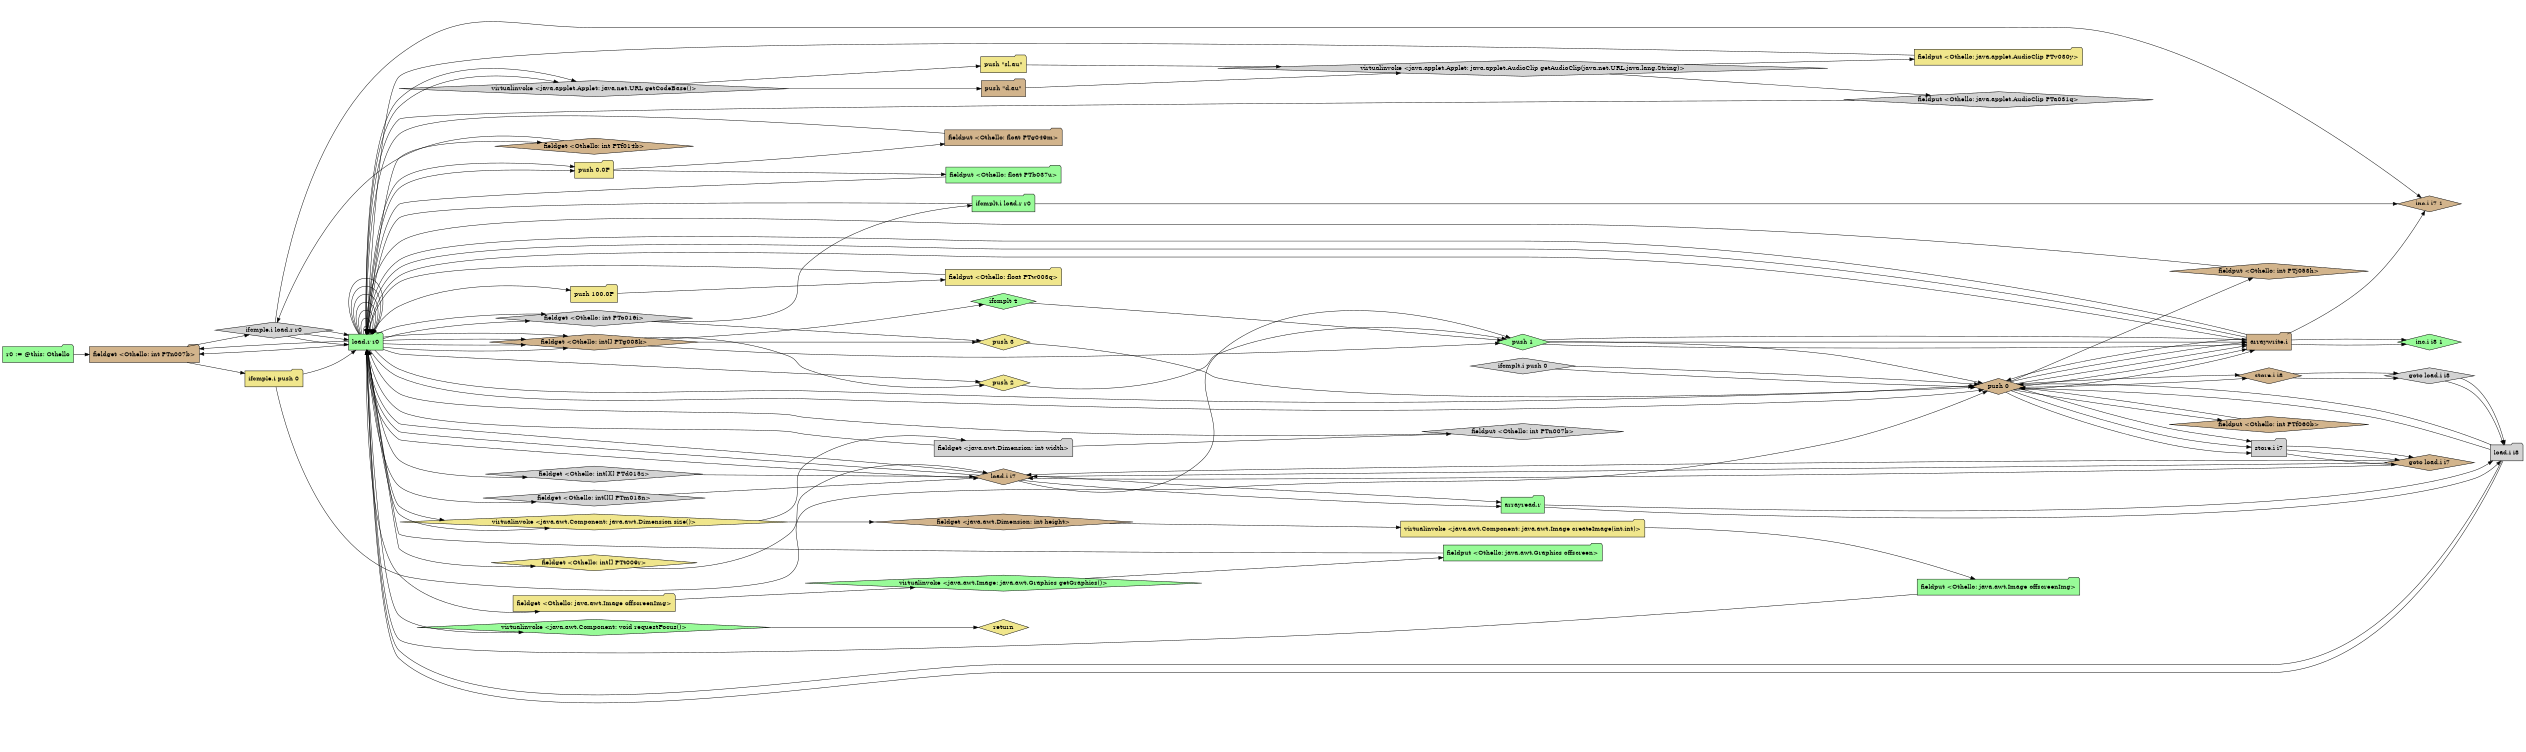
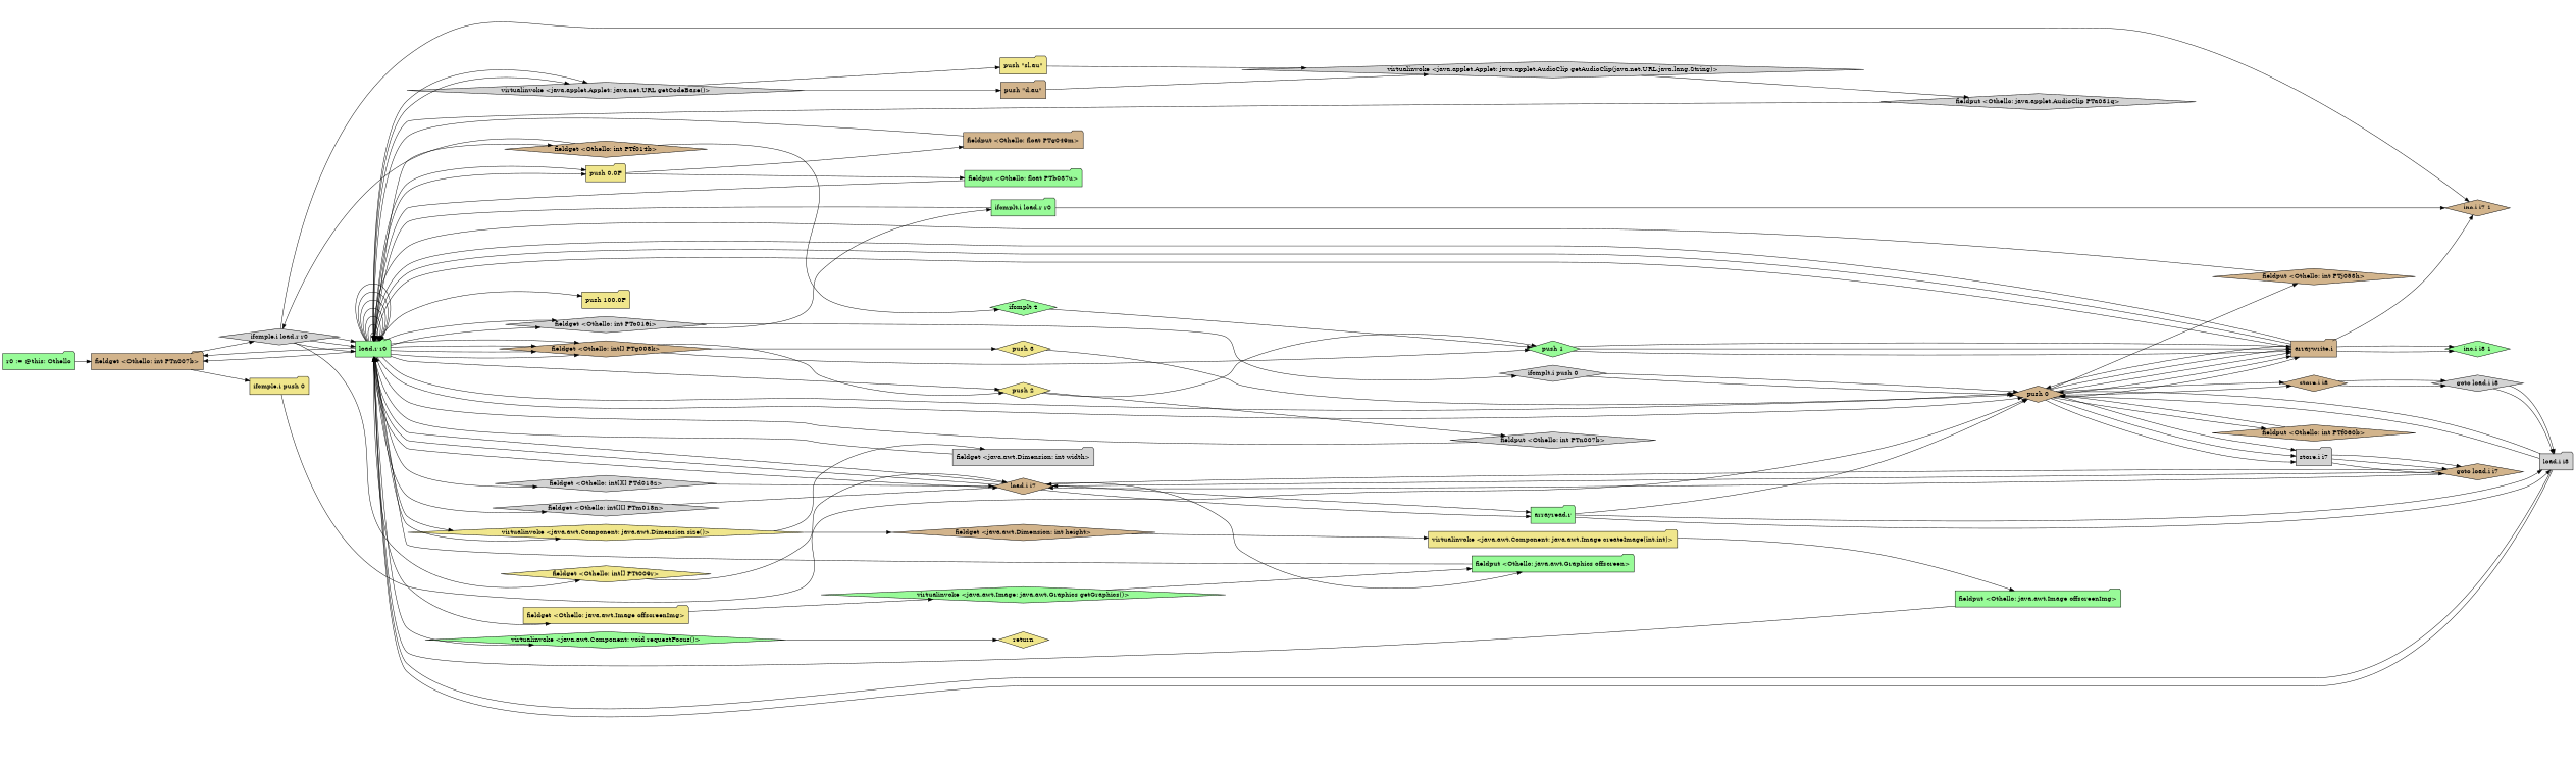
  digraph {
    rankdir=LR
    node [fillcolor=tan shape=diamond style=filled]
    "r0 := @this: Othello" [fillcolor=palegreen shape=folder]
    "fieldget <Othello: int PTn007b>" [shape=folder]
    "load.r r0" [fillcolor=palegreen shape=folder]
    "virtualinvoke <java.awt.Component: java.awt.Dimension size()>" [fillcolor=khaki]
    "fieldget <Othello: java.awt.Image offscreenImg>" [fillcolor=khaki shape=folder]
    "virtualinvoke <java.applet.Applet: java.net.URL getCodeBase()>" [fillcolor=lightgrey]
    "push 0.0F" [fillcolor=khaki shape=folder]
    "push 2" [fillcolor=khaki]
    "push 100.0F" [fillcolor=khaki shape=folder]
    "push 0"
    "fieldget <Othello: int PTo016i>" [fillcolor=lightgrey]
    "fieldget <Othello: int[] PTg008k>"
    "virtualinvoke <java.awt.Component: void requestFocus()>" [fillcolor=palegreen]
    "fieldget <Othello: int PTf014b>"
    "fieldget <Othello: int[][] PTd015z>" [fillcolor=lightgrey]
    "fieldget <Othello: int[] PTt009r>" [fillcolor=khaki]
    "fieldget <Othello: int[][] PTm018n>" [fillcolor=lightgrey]
    "fieldget <java.awt.Dimension: int width>" [fillcolor=lightgrey shape=folder]
    "fieldget <java.awt.Dimension: int height>"
    "virtualinvoke <java.awt.Image: java.awt.Graphics getGraphics()>" [fillcolor=palegreen]
    "push \"sl.au\"" [fillcolor=khaki shape=folder]
    "push \"d.au\"" [shape=folder]
    "fieldput <Othello: float PTg049m>" [shape=folder]
    "fieldput <Othello: float PTb037u>" [fillcolor=palegreen shape=folder]
    "fieldput <Othello: int PTn007b>" [fillcolor=lightgrey]
    "push 1" [fillcolor=palegreen]
-   "fieldput <Othello: float PTw003q>" [fillcolor=khaki shape=folder]
    "fieldput <Othello: int PTj053h>"
    "fieldput <Othello: int PTf060b>"
    "store.i i7" [fillcolor=lightgrey shape=folder]
    "arraywrite.i" [shape=folder]
    "store.i i8"
    "ifcmplt.i push 0" [fillcolor=lightgrey]
    "ifcmplt.i load.r r0" [fillcolor=palegreen shape=folder]
    "ifcmple.i load.r r0" [fillcolor=lightgrey]
    "ifcmple.i push 0" [fillcolor=khaki shape=folder]
    "push 3" [fillcolor=khaki]
    n38 [fillcolor=palegreen label="ifcmplt 4"]
    return [fillcolor=khaki]
    "load.i i7"
    "virtualinvoke <java.awt.Component: java.awt.Image createImage(int,int)>" [fillcolor=khaki shape=folder]
    "fieldput <Othello: java.awt.Image offscreenImg>" [fillcolor=palegreen shape=folder]
    "fieldput <Othello: java.awt.Graphics offscreen>" [fillcolor=palegreen shape=folder]
    "virtualinvoke <java.applet.Applet: java.applet.AudioClip getAudioClip(java.net.URL,java.lang.String)>" [fillcolor=lightgrey]
-   "fieldput <Othello: java.applet.AudioClip PTv030y>" [fillcolor=khaki shape=folder]
    "fieldput <Othello: java.applet.AudioClip PTa031q>" [fillcolor=lightgrey]
    "goto load.i i7"
    "inc.i i7 1"
    "inc.i i8 1" [fillcolor=palegreen]
    "goto load.i i8" [fillcolor=lightgrey]
    "arrayread.r" [fillcolor=palegreen shape=folder]
    "load.i i8" [fillcolor=lightgrey shape=folder]
    "r0 := @this: Othello" -> "fieldget <Othello: int PTn007b>"
    "fieldget <Othello: int PTn007b>" -> "ifcmple.i load.r r0"
    "fieldget <Othello: int PTn007b>" -> "ifcmple.i push 0"
    "load.r r0" -> "fieldget <Othello: int PTn007b>"
    "load.r r0" -> "fieldget <Othello: int PTn007b>"
    "load.r r0" -> "load.r r0"
    "load.r r0" -> "load.r r0"
    "load.r r0" -> "load.r r0"
    "load.r r0" -> "load.r r0"
    "load.r r0" -> "load.r r0"
    "load.r r0" -> "load.r r0"
    "load.r r0" -> "load.r r0"
    "load.r r0" -> "virtualinvoke <java.awt.Component: java.awt.Dimension size()>"
    "load.r r0" -> "virtualinvoke <java.awt.Component: java.awt.Dimension size()>"
    "load.r r0" -> "fieldget <Othello: java.awt.Image offscreenImg>"
    "load.r r0" -> "virtualinvoke <java.applet.Applet: java.net.URL getCodeBase()>"
    "load.r r0" -> "virtualinvoke <java.applet.Applet: java.net.URL getCodeBase()>"
    "load.r r0" -> "push 0.0F"
    "load.r r0" -> "push 0.0F"
    "load.r r0" -> "push 2"
    "load.r r0" -> "push 100.0F"
    "load.r r0" -> "push 0"
    "load.r r0" -> "push 0"
    "load.r r0" -> "fieldget <Othello: int PTo016i>"
    "load.r r0" -> "fieldget <Othello: int PTo016i>"
    "load.r r0" -> "fieldget <Othello: int[] PTg008k>"
    "load.r r0" -> "fieldget <Othello: int[] PTg008k>"
    "load.r r0" -> "fieldget <Othello: int[] PTg008k>"
    "load.r r0" -> "fieldget <Othello: int[] PTg008k>"
    "load.r r0" -> "virtualinvoke <java.awt.Component: void requestFocus()>"
    "load.r r0" -> "fieldget <Othello: int PTf014b>"
    "load.r r0" -> "fieldget <Othello: int[][] PTd015z>"
-   "load.r r0" -> "fieldget <Othello: int[] PTt009r>"
+   "ifcmple.i load.r r0" -> "fieldget <Othello: int[] PTt009r>"
    "load.r r0" -> "fieldget <Othello: int[][] PTm018n>"
    "virtualinvoke <java.awt.Component: java.awt.Dimension size()>" -> "fieldget <java.awt.Dimension: int width>"
    "virtualinvoke <java.awt.Component: java.awt.Dimension size()>" -> "fieldget <java.awt.Dimension: int height>"
    "fieldget <Othello: java.awt.Image offscreenImg>" -> "virtualinvoke <java.awt.Image: java.awt.Graphics getGraphics()>"
    "virtualinvoke <java.applet.Applet: java.net.URL getCodeBase()>" -> "push \"sl.au\""
    "virtualinvoke <java.applet.Applet: java.net.URL getCodeBase()>" -> "push \"d.au\""
    "push 0.0F" -> "fieldput <Othello: float PTg049m>"
    "push 0.0F" -> "fieldput <Othello: float PTb037u>"
-   "fieldget <java.awt.Dimension: int width>" -> "fieldput <Othello: int PTn007b>"
+   "push 2" -> "fieldput <Othello: int PTn007b>"
    "push 2" -> "push 1"
-   "push 100.0F" -> "fieldput <Othello: float PTw003q>"
    "push 0" -> "fieldput <Othello: int PTj053h>"
    "push 0" -> "fieldput <Othello: int PTf060b>"
    "push 0" -> "store.i i7"
    "push 0" -> "store.i i7"
    "push 0" -> "store.i i7"
    "push 0" -> "arraywrite.i"
    "push 0" -> "arraywrite.i"
    "push 0" -> "arraywrite.i"
    "push 0" -> "arraywrite.i"
    "push 0" -> "store.i i8"
    "push 0" -> "store.i i8"
-   "fieldget <Othello: int PTo016i>" -> "push 3"
+   "fieldget <Othello: int PTo016i>" -> "ifcmplt.i push 0"
    "fieldget <Othello: int PTo016i>" -> "ifcmplt.i load.r r0"
    "fieldget <Othello: int[] PTg008k>" -> "push 2"
    "fieldget <Othello: int[] PTg008k>" -> "push 1"
    "fieldget <Othello: int[] PTg008k>" -> "push 3"
-   "fieldget <Othello: int[] PTg008k>" -> n38
+   "fieldget <Othello: int PTf014b>" -> n38
    "virtualinvoke <java.awt.Component: void requestFocus()>" -> return
    "fieldget <Othello: int PTf014b>" -> "ifcmple.i load.r r0"
    "fieldget <Othello: int[][] PTd015z>" -> "load.i i7"
    "fieldget <Othello: int[] PTt009r>" -> "load.i i7"
    "fieldget <Othello: int[][] PTm018n>" -> "load.i i7"
    "fieldget <java.awt.Dimension: int width>" -> "load.r r0"
    "fieldget <java.awt.Dimension: int height>" -> "virtualinvoke <java.awt.Component: java.awt.Image createImage(int,int)>"
    "virtualinvoke <java.awt.Image: java.awt.Graphics getGraphics()>" -> "fieldput <Othello: java.awt.Graphics offscreen>"
    "push \"sl.au\"" -> "virtualinvoke <java.applet.Applet: java.applet.AudioClip getAudioClip(java.net.URL,java.lang.String)>"
    "push \"d.au\"" -> "virtualinvoke <java.applet.Applet: java.applet.AudioClip getAudioClip(java.net.URL,java.lang.String)>"
    "fieldput <Othello: float PTg049m>" -> "load.r r0"
    "fieldput <Othello: float PTb037u>" -> "load.r r0"
    "fieldput <Othello: int PTn007b>" -> "load.r r0"
-   "push 1" -> "push 0"
+   "arrayread.r" -> "push 0"
    "push 1" -> "arraywrite.i"
    "push 1" -> "arraywrite.i"
    "push 1" -> "arraywrite.i"
-   "fieldput <Othello: float PTw003q>" -> "load.r r0"
    "fieldput <Othello: int PTj053h>" -> "load.r r0"
    "fieldput <Othello: int PTf060b>" -> "push 0"
    "store.i i7" -> "goto load.i i7"
    "store.i i7" -> "goto load.i i7"
    "store.i i7" -> "goto load.i i7"
    "arraywrite.i" -> "load.r r0"
    "arraywrite.i" -> "load.r r0"
    "arraywrite.i" -> "load.r r0"
    "arraywrite.i" -> "push 0"
    "arraywrite.i" -> "inc.i i7 1"
    "arraywrite.i" -> "inc.i i8 1"
    "arraywrite.i" -> "inc.i i8 1"
    "store.i i8" -> "goto load.i i8"
    "store.i i8" -> "goto load.i i8"
    "ifcmplt.i push 0" -> "push 0"
    "ifcmplt.i push 0" -> "push 0"
    "ifcmplt.i load.r r0" -> "load.r r0"
    "ifcmplt.i load.r r0" -> "inc.i i7 1"
    "ifcmple.i load.r r0" -> "load.r r0"
    "ifcmple.i load.r r0" -> "load.r r0"
    "ifcmple.i load.r r0" -> "load.r r0"
    "ifcmple.i load.r r0" -> "inc.i i7 1"
-   "ifcmple.i push 0" -> "load.r r0"
    "ifcmple.i push 0" -> "push 0"
    "push 3" -> "push 0"
    n38 -> "push 1"
    "load.i i7" -> "load.r r0"
    "load.i i7" -> "load.r r0"
    "load.i i7" -> "load.r r0"
-   "load.i i7" -> "push 1"
+   "load.i i7" -> "fieldput <Othello: java.awt.Graphics offscreen>"
    "load.i i7" -> "arrayread.r"
    "load.i i7" -> "arrayread.r"
    "virtualinvoke <java.awt.Component: java.awt.Image createImage(int,int)>" -> "fieldput <Othello: java.awt.Image offscreenImg>"
    "fieldput <Othello: java.awt.Image offscreenImg>" -> "load.r r0"
    "fieldput <Othello: java.awt.Graphics offscreen>" -> "load.r r0"
-   "virtualinvoke <java.applet.Applet: java.applet.AudioClip getAudioClip(java.net.URL,java.lang.String)>" -> "fieldput <Othello: java.applet.AudioClip PTv030y>"
    "virtualinvoke <java.applet.Applet: java.applet.AudioClip getAudioClip(java.net.URL,java.lang.String)>" -> "fieldput <Othello: java.applet.AudioClip PTa031q>"
-   "fieldput <Othello: java.applet.AudioClip PTv030y>" -> "load.r r0"
    "fieldput <Othello: java.applet.AudioClip PTa031q>" -> "load.r r0"
    "goto load.i i7" -> "load.i i7"
    "goto load.i i7" -> "load.i i7"
    "goto load.i i7" -> "load.i i7"
    "goto load.i i8" -> "load.i i8"
    "goto load.i i8" -> "load.i i8"
    "arrayread.r" -> "load.i i8"
    "arrayread.r" -> "load.i i8"
    "load.i i8" -> "load.r r0"
    "load.i i8" -> "load.r r0"
    "load.i i8" -> "push 0"
    "load.i i8" -> "push 0"
  }
